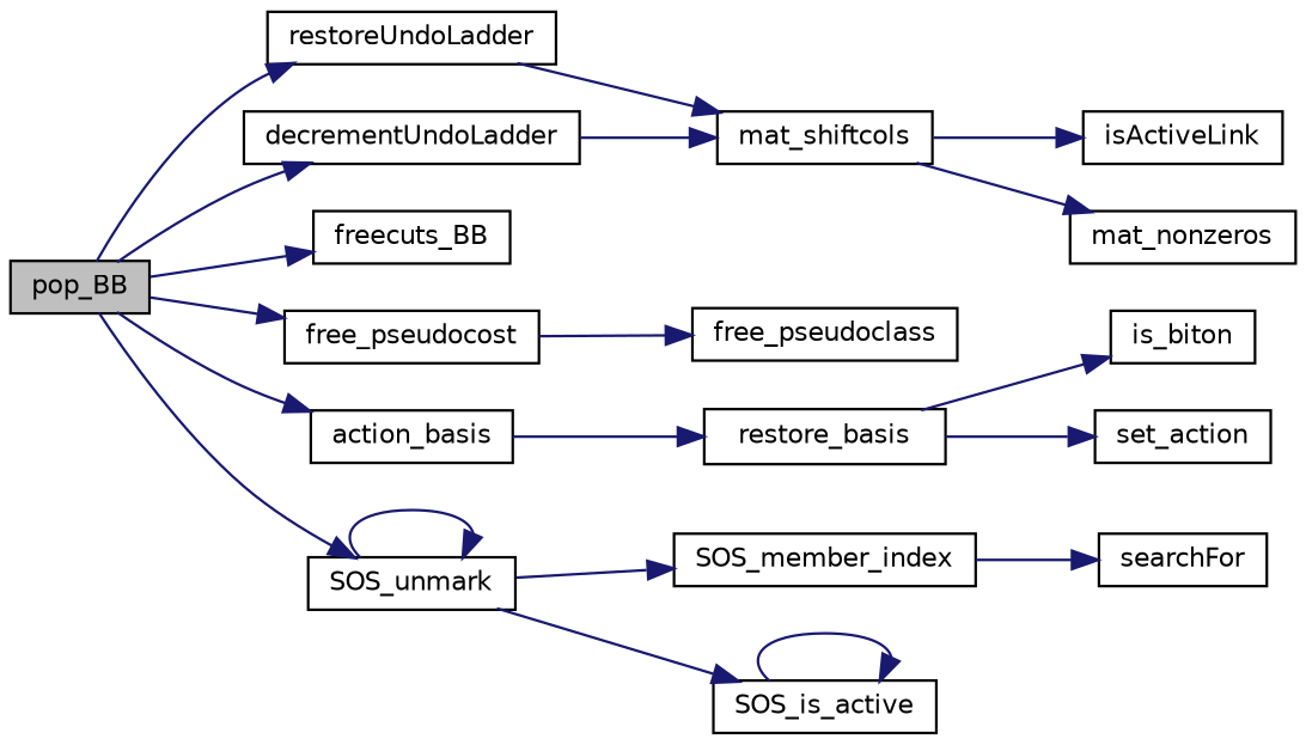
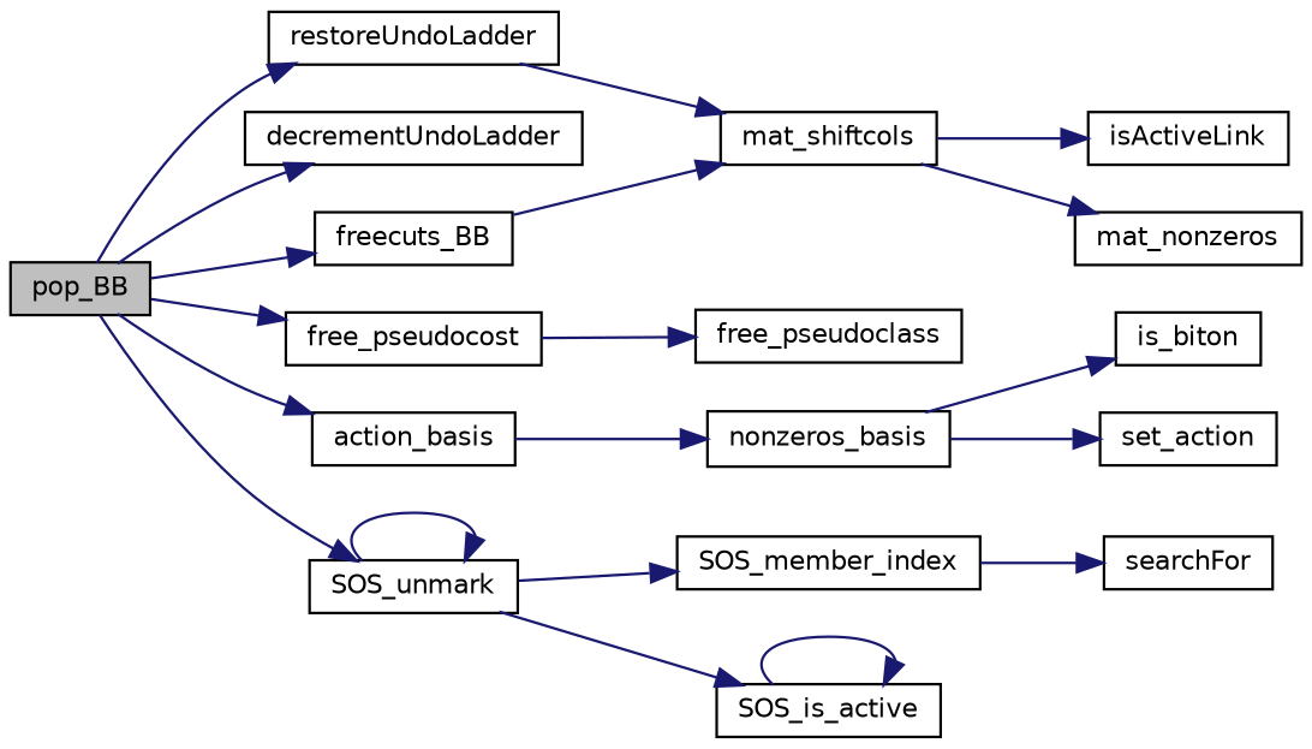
  digraph {
    rankdir=LR
    node [color=black fillcolor=white fontname=Helvetica fontsize=10 shape=record style=filled]
    edge [color=midnightblue fontname=Helvetica fontsize=10 labelfontname=Helvetica labelfontsize=10 style=solid]
    n1 [fillcolor=grey75 fontcolor=black height=0.2 label=pop_BB width=0.4]
    n2 [height=0.2 label=restoreUndoLadder width=0.4]
    n3 [height=0.2 label=decrementUndoLadder width=0.4]
    n4 [height=0.2 label=freecuts_BB width=0.4]
    n5 [height=0.2 label=free_pseudocost width=0.4]
    n6 [height=0.2 label=action_basis width=0.4]
    n7 [height=0.2 label=SOS_unmark width=0.4]
    n8 [height=0.2 label=mat_shiftcols width=0.4]
    n9 [height=0.2 label=free_pseudoclass width=0.4]
-   n10 [height=0.2 label=restore_basis width=0.4]
+   n10 [height=0.2 label=nonzeros_basis width=0.4]
    n11 [height=0.2 label=SOS_member_index width=0.4]
    n12 [height=0.2 label=SOS_is_active width=0.4]
    n13 [height=0.2 label=isActiveLink width=0.4]
    n14 [height=0.2 label=mat_nonzeros width=0.4]
    n15 [height=0.2 label=is_biton width=0.4]
    n16 [height=0.2 label=set_action width=0.4]
    n17 [height=0.2 label=searchFor width=0.4]
    n1 -> n2
    n1 -> n3
    n1 -> n4
    n1 -> n5
    n1 -> n6
    n1 -> n7
    n2 -> n8
-   n3 -> n8
+   n4 -> n8
    n5 -> n9
    n6 -> n10
    n7 -> n7
    n7 -> n11
    n7 -> n12
    n8 -> n13
    n8 -> n14
    n10 -> n15
    n10 -> n16
    n11 -> n17
    n12 -> n12
  }
